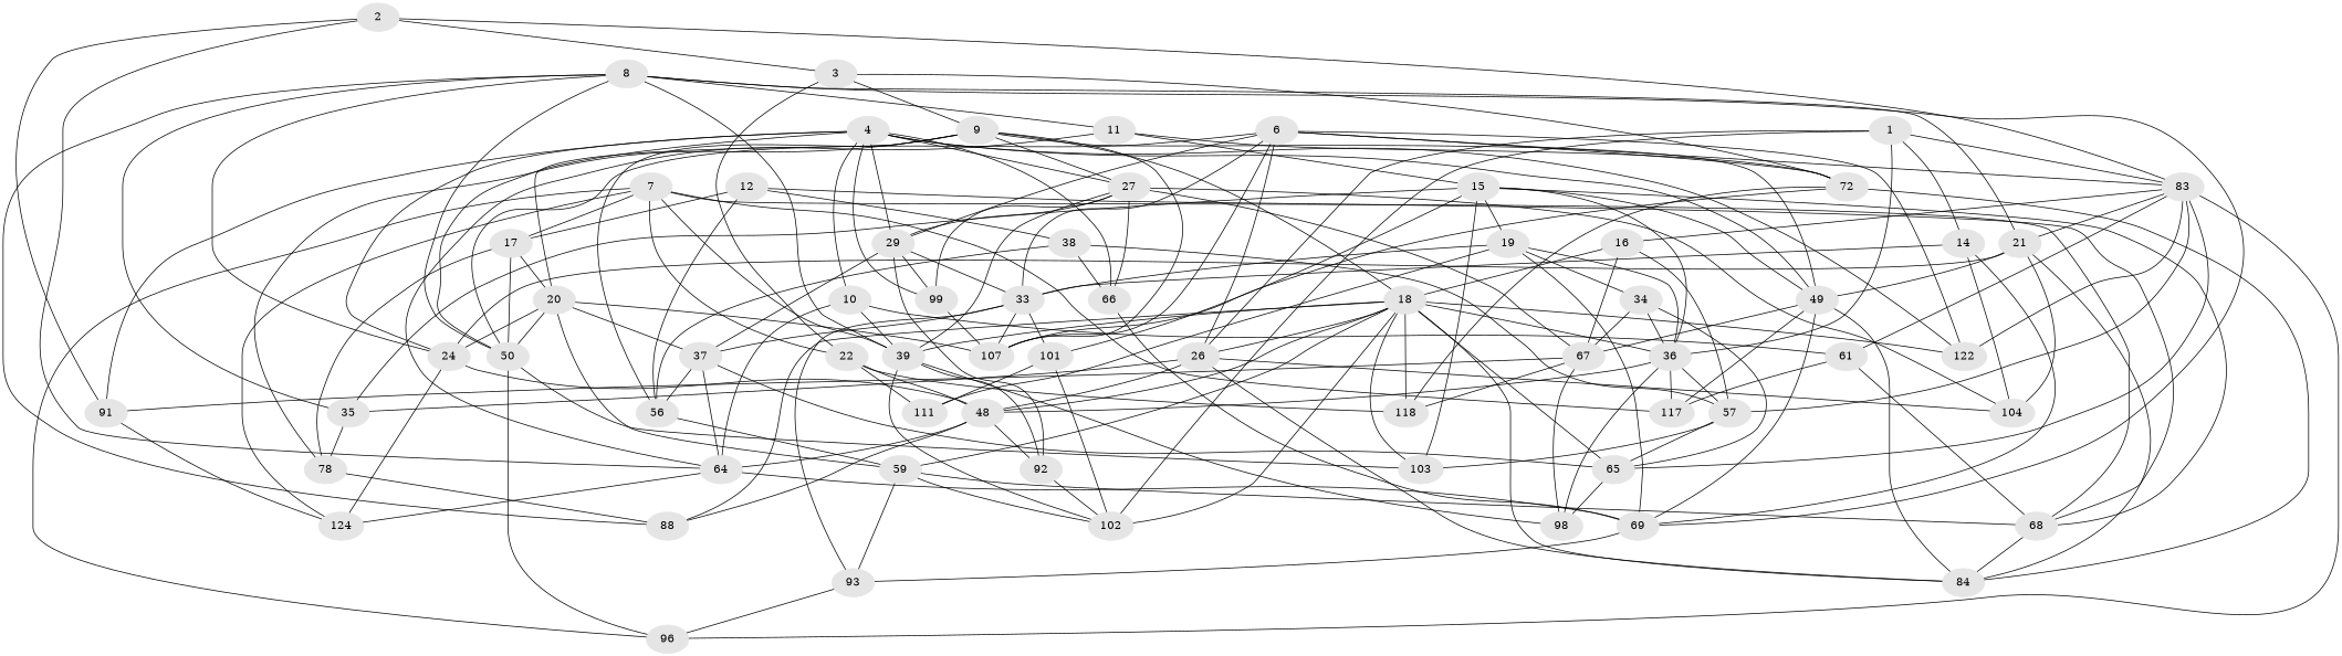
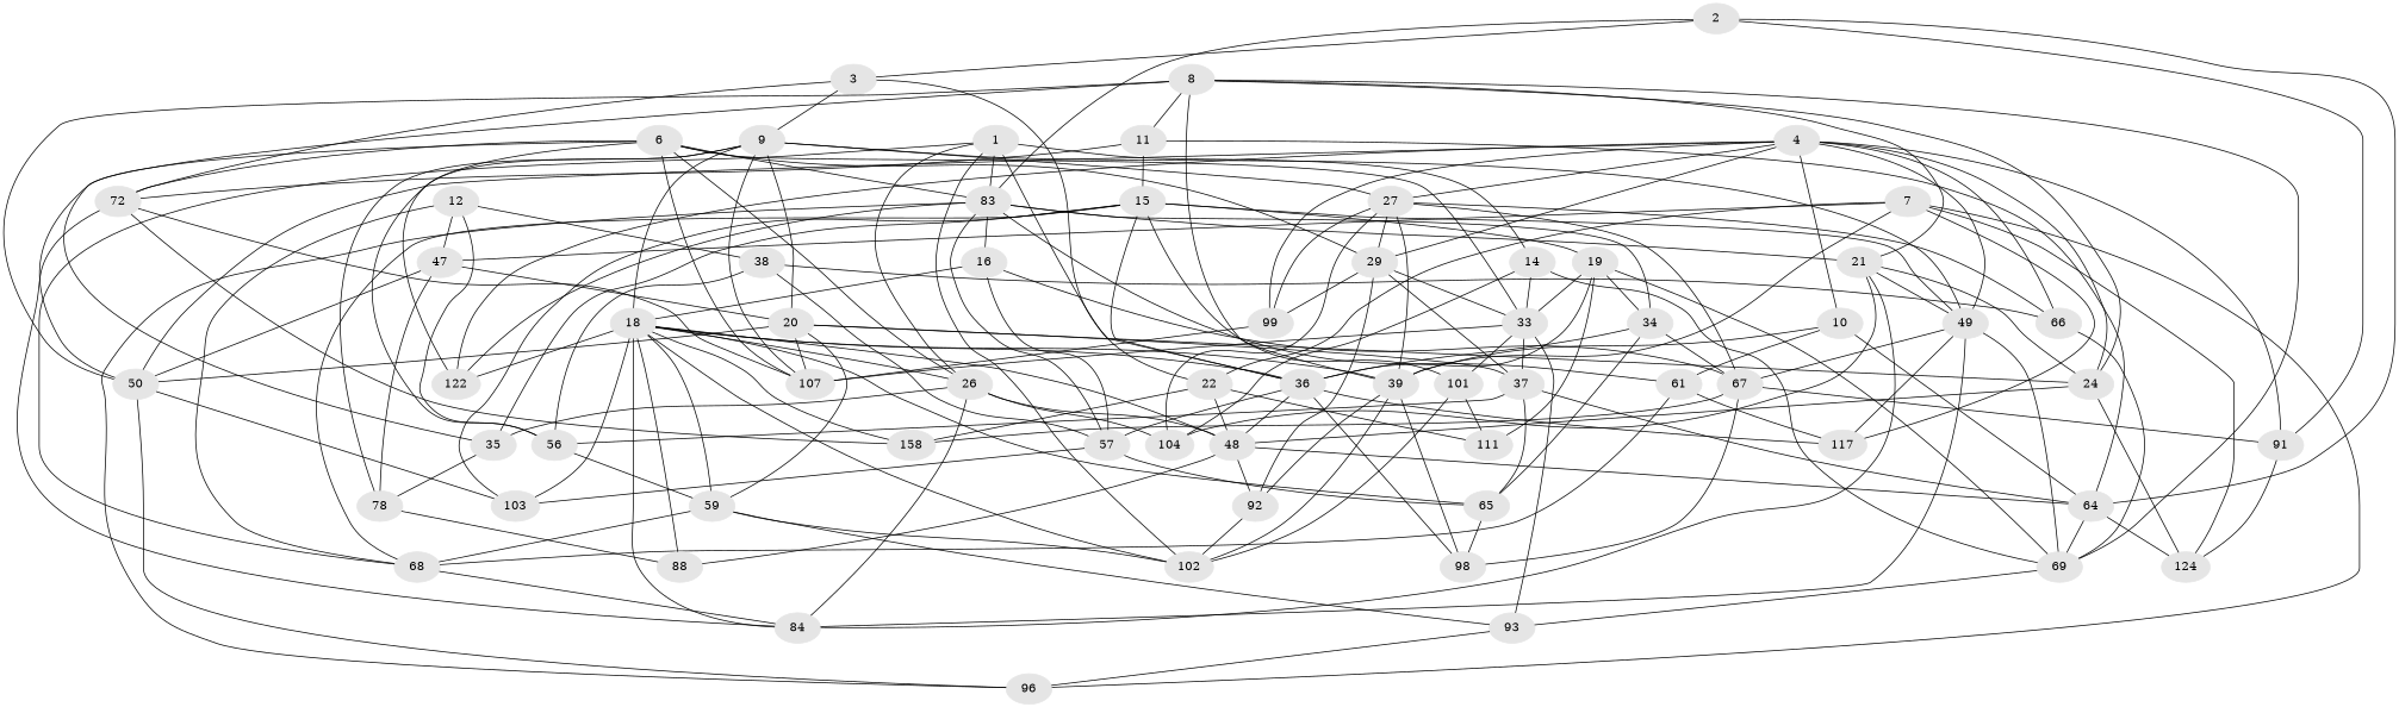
  graph {
    node [color=gray90 style=filled]
    1 [super="+5+25"]
    n2 [label=83 super="+28"]
    14 [super="+63"]
    26 [super="+54+109+60"]
    36 [super="+45"]
    68 [super="+73"]
    102 [super="+108"]
    122
    96
    21 [super="+105"]
    61
    16
    57 [super="+87"]
    65 [super="+97"]
    33 [super="+41+81"]
    69 [super="+80"]
    104
    35
    48 [super="+76+62"]
    84 [super="+131"]
    117
    98
    2
    3
    64 [super="+133+83"]
    91
    9 [super="+30+42"]
    22 [super="+31"]
    72 [super="+110"]
    124
    27 [super="+75+116"]
    49 [super="+58+89"]
    107 [super="+123"]
    18 [super="+74+51"]
    20 [super="+121+100"]
    56
    78
-   118
+   118 [label=158]
    111
    4 [super="+132+46"]
    10
    24 [super="+71"]
    29 [super="+127+128"]
    50 [super="+52+115"]
    66
    99
    39 [super="+44+90"]
    67 [super="+70+106"]
    37 [super="+43"]
    92
    103
    6 [super="+53+55"]
    101
    93
    7 [super="+23"]
-   17 [super="+32"]
+   17 [super="+32" label=47]
    8 [super="+129+119"]
    11
    88
    15 [super="+94+120"]
    59 [super="+77"]
    19 [super="+95"]
    12
    38
    34
    1 -- n2
    1 -- 14 [weight=2]
    1 -- 26
    1 -- 36 [weight=2]
-   7 -- 68
+   1 -- 68
    1 -- 102
    n2 -- 122
    n2 -- 96
    n2 -- 21
    n2 -- 61
    n2 -- 16
    n2 -- 57
-   n2 -- 65
+   n2 -- 34
    14 -- 33 [weight=2]
    14 -- 69
    14 -- 104
    26 -- 104
    26 -- 35
    26 -- 48
    26 -- 84
    36 -- 57
    36 -- 48
    36 -- 117
    36 -- 98
    68 -- 84
    21 -- 104
    21 -- 84
    21 -- 49
    21 -- 24
    61 -- 68
    61 -- 117
    16 -- 57
    16 -- 18
    16 -- 67
    57 -- 65
    57 -- 103
    65 -- 98
    33 -- 107
    33 -- 37
    33 -- 101
    33 -- 93
    69 -- 93
    35 -- 78
    48 -- 64
    48 -- 92
    48 -- 88
    2 -- n2
    2 -- 3
    2 -- 64
    2 -- 91
    3 -- 9
    3 -- 22
    3 -- 72
    64 -- 69 [weight=2]
    64 -- 124
    91 -- 124
    9 -- 27
    9 -- 49
    9 -- 107
    9 -- 18
    9 -- 20
    9 -- 56
    9 -- 78
    22 -- 48
    22 -- 118
    22 -- 111 [weight=2]
    72 -- 84
    72 -- 107
    72 -- 118
    27 -- 104
    27 -- 29
    27 -- 66
    27 -- 99
    27 -- 39
    27 -- 67
    49 -- 69
    49 -- 84
    49 -- 117
    49 -- 67
    18 -- 26
    18 -- 36
    18 -- 102
    18 -- 122
    18 -- 65
    18 -- 48
    18 -- 84
    18 -- 118
    18 -- 39
    18 -- 103
    18 -- 88
    18 -- 59
    20 -- 107
    20 -- 24
    20 -- 50
    20 -- 37
    20 -- 59
    56 -- 59
    78 -- 88
    4 -- 122
    4 -- 91
    4 -- 27
    4 -- 49
    4 -- 10
    4 -- 24
    4 -- 29
    4 -- 50
    4 -- 66
    4 -- 99
    10 -- 61
    10 -- 64
    10 -- 39
    24 -- 48
    24 -- 124
    29 -- 33 [weight=2]
    29 -- 99
    29 -- 37
    29 -- 92
    50 -- 96
    50 -- 103
    66 -- 69
    99 -- 107
    39 -- 102
    39 -- 98
    39 -- 92
    67 -- 98
    67 -- 91
    67 -- 118
    37 -- 65
    37 -- 64
    37 -- 56
    92 -- 102
    6 -- n2
    6 -- 26
    6 -- 122
    6 -- 33
    6 -- 72
    6 -- 107
    6 -- 29
    6 -- 50
    101 -- 102
    101 -- 111
    93 -- 96
    7 -- 96
    7 -- 117
    7 -- 22
    7 -- 124
    7 -- 39
    7 -- 17
    17 -- 20 [weight=2]
    17 -- 78
    17 -- 50
    8 -- 21
    8 -- 69
    8 -- 35
    8 -- 24
    8 -- 50
    8 -- 39
    8 -- 11
-   8 -- 88
    11 -- 64
    11 -- 72
    11 -- 15
    15 -- 36
    15 -- 68
    15 -- 35
    15 -- 49
    15 -- 103
    15 -- 101
    15 -- 19
    59 -- 68
    59 -- 102
    59 -- 93
    19 -- 36
    19 -- 33
    19 -- 69
    19 -- 111
    19 -- 34
    12 -- 68
    12 -- 56
    12 -- 17
    12 -- 38
    38 -- 57
    38 -- 56
    38 -- 66
    34 -- 36
    34 -- 65
    34 -- 67
  }
